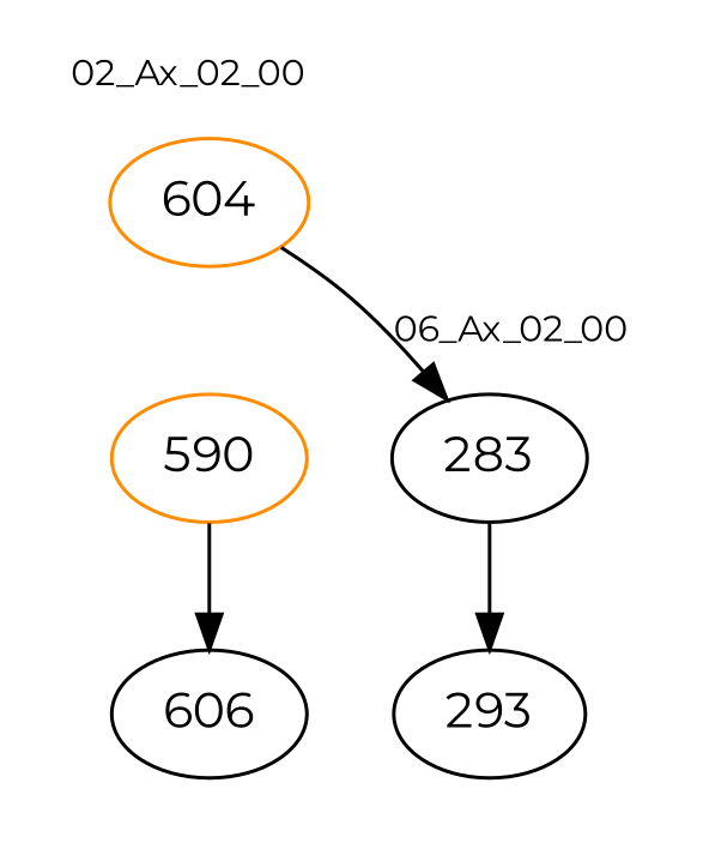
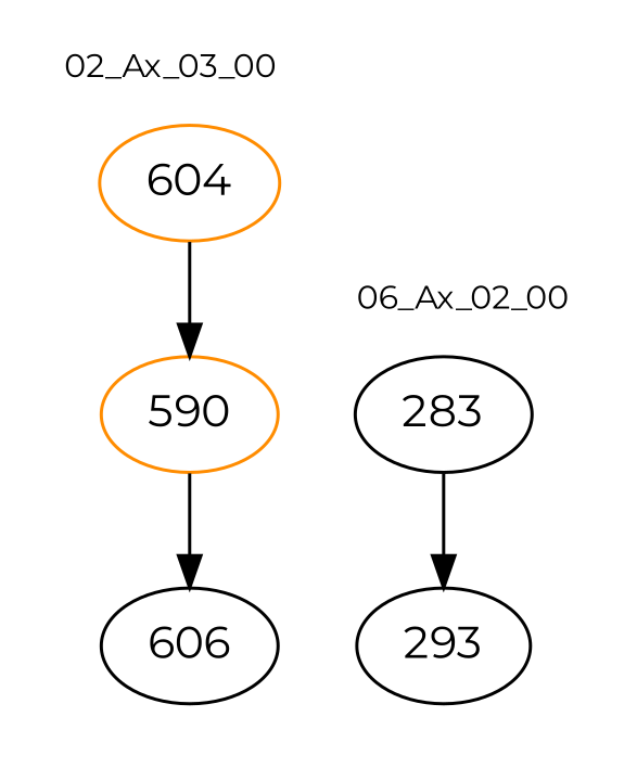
  digraph {
    fontname=Montserrat
    node [color=black fontname=Montserrat]
    edge [color=black fontname=Montserrat]
    n1 [color=darkorange label=604]
    n2 [color=darkorange label=590]
    n3 [label=606]
    n4 [label=283]
    n5 [label=293]
    subgraph cluster_1 {
      color=white
      fontsize=10
-     label="02_Ax_02_00"
+     label="02_Ax_03_00"
      n1
      n2
      n3
    }
    subgraph cluster_2 {
      color=white
      fontsize=10
      label="06_Ax_02_00"
      n4
      n5
    }
-   n1 -> n4
+   n1 -> n2
    n2 -> n3
    n4 -> n5
  }
